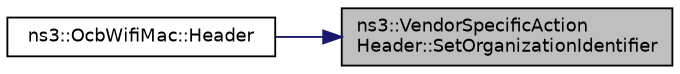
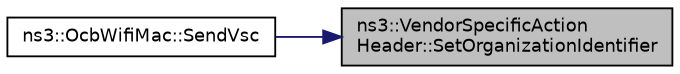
  digraph {
    rankdir=RL
    node [color=black fontname=Helvetica fontsize=10 shape=record style=filled]
    n1 [fillcolor=grey75 fontcolor=black height=0.2 label="ns3::VendorSpecificAction\lHeader::SetOrganizationIdentifier" width=0.4]
-   n2 [fillcolor=white height=0.2 label="ns3::OcbWifiMac::Header" width=0.4]
+   n2 [fillcolor=white height=0.2 label="ns3::OcbWifiMac::SendVsc" width=0.4]
    n1 -> n2 [color=midnightblue dir=back fontname=Helvetica fontsize=10 labelfontname=Helvetica labelfontsize=10 style=solid]
  }
